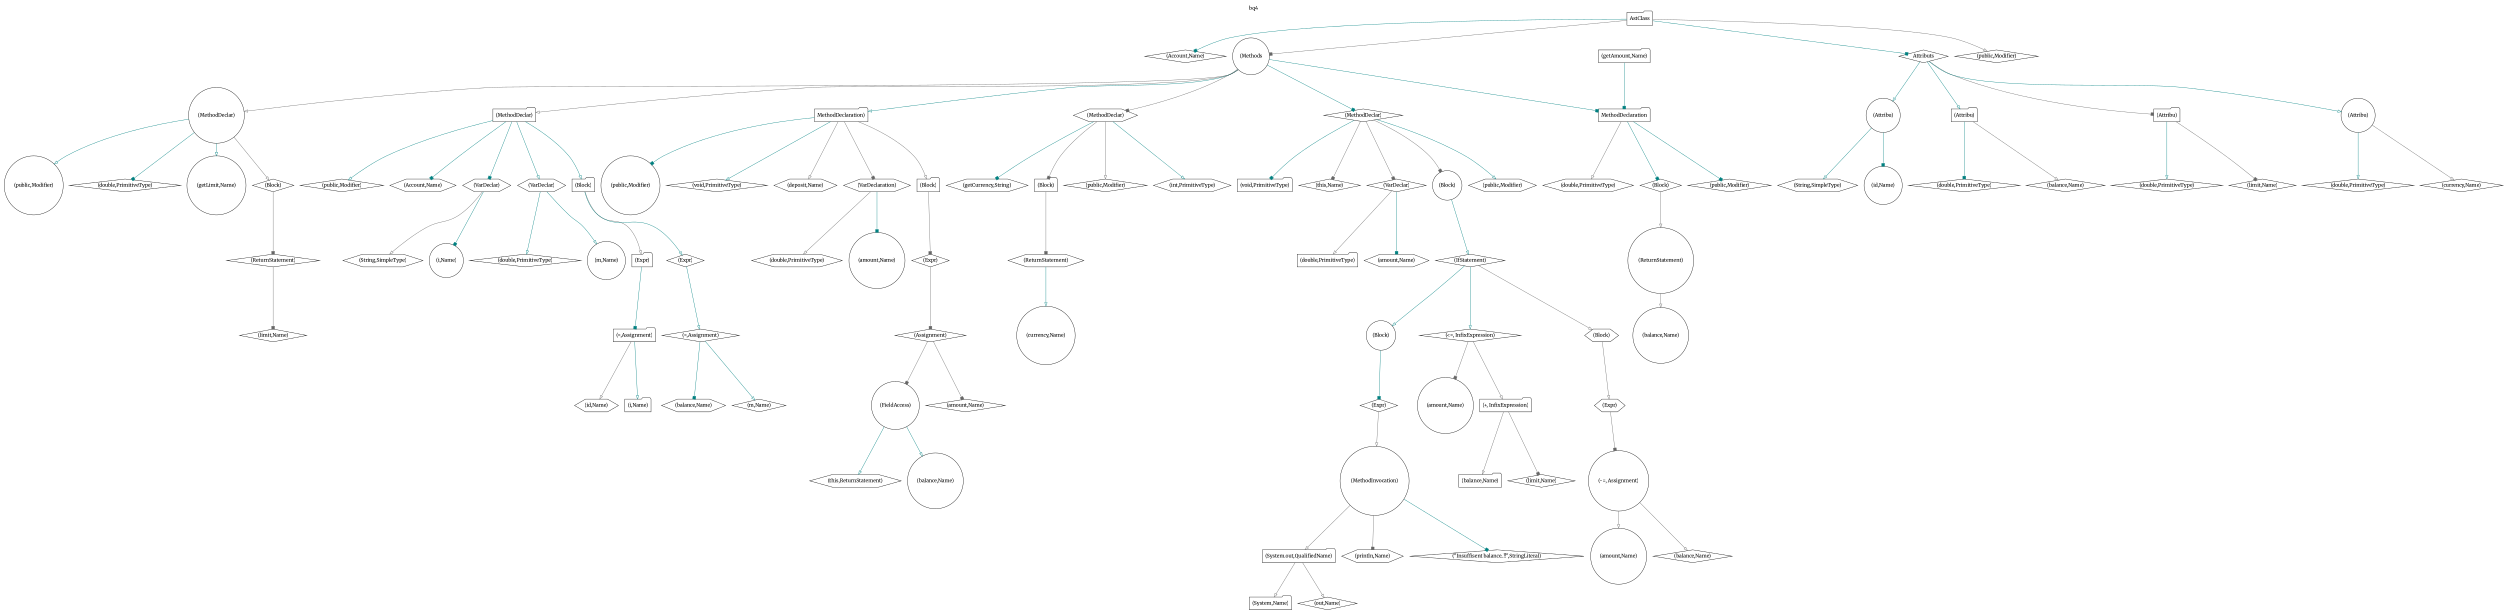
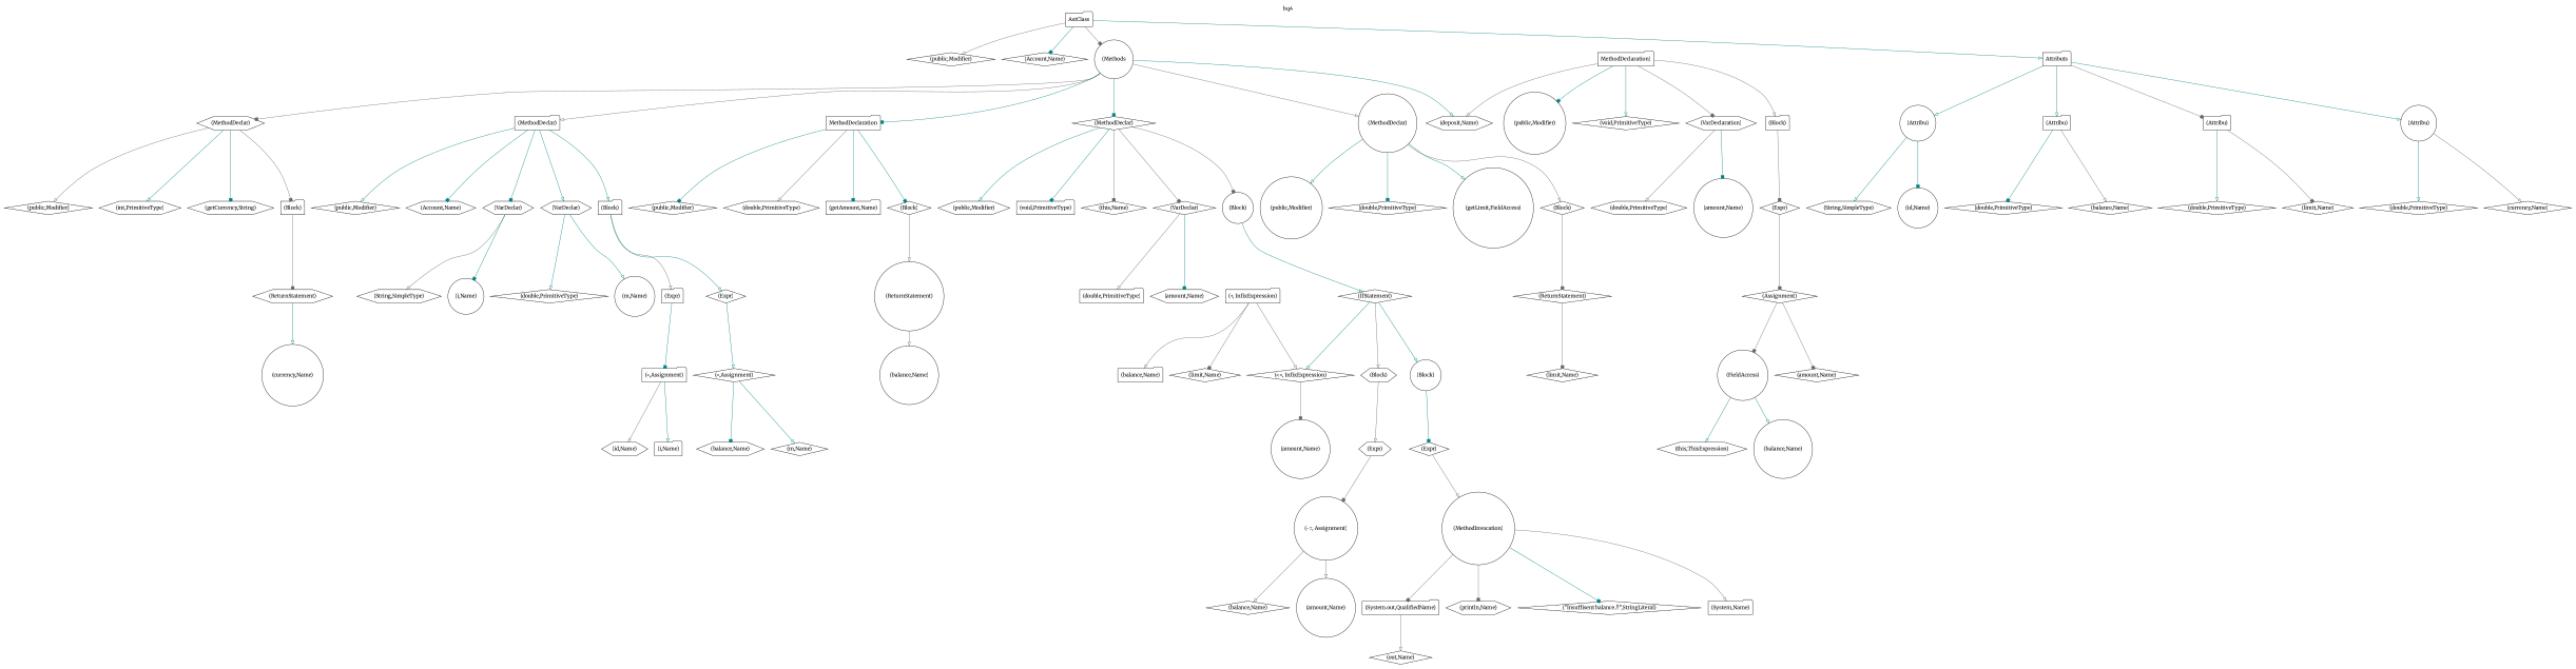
  digraph {
    concentrate=true
    fontname=Merriweather
    label=bq4
    labelloc=t
    node [fontname=Merriweather shape=diamond]
    edge [arrowhead=onormal color=teal fontname=Merriweather]
    n1 [label=AstClass shape=folder]
    n2 [label="(public,Modifier)"]
    n3 [label="(Account,Name)"]
    n4 [label="(Methods" shape=circle]
-   Attributs [lable="(Attributs)"]
+   Attributs [lable="(Attributs)" shape=folder]
    n6 [label="(MethodDeclar)" shape=hexagon]
    n7 [label="(MethodDeclar)" shape=folder]
    n8 [label="MethodDeclaration)" shape=folder]
    n9 [label=MethodDeclaration shape=folder]
    n10 [label="(MethodDeclar)"]
    n11 [label="(MethodDeclar)" shape=circle]
    n12 [label="(Attribu)" shape=circle]
    n13 [label="(Attribu)" shape=folder]
    n14 [label="(Attribu)" shape=folder]
    n15 [label="(Attribu)" shape=circle]
    n16 [label="(public,Modifier)"]
    n17 [label="(int,PrimitiveType)" shape=hexagon]
    n18 [label="(getCurrency,String)" shape=hexagon]
    n19 [label="(Block)" shape=folder]
    n20 [label="(public,Modifier)"]
    n21 [label="(Account,Name)" shape=hexagon]
    n22 [label="(VarDeclar)" shape=hexagon]
    n23 [label="(VarDeclar)" shape=hexagon]
    n24 [label="(Block)" shape=folder]
    n25 [label="(public,Modifier)" shape=circle]
    n26 [label="(void,PrimitiveType)"]
    n27 [label="(deposit,Name)" shape=hexagon]
    n28 [label="(VarDeclaration)" shape=hexagon]
    n29 [label="(Block)" shape=folder]
    n30 [label="(public,Modifier)"]
    n31 [label="(double,PrimitiveType)" shape=hexagon]
    n32 [label="(getAmount,Name)" shape=folder]
    n33 [label="(Block)"]
    n34 [label="(public,Modifier)" shape=hexagon]
    n35 [label="(void,PrimitiveType)" shape=folder]
    n36 [label="(this,Name)"]
    n37 [label="(VarDeclar)"]
    n38 [label="(Block)" shape=circle]
    n39 [label="(public,Modifier)" shape=circle]
    n40 [label="(double,PrimitiveType)"]
-   n41 [label="(getLimit,Name)" shape=circle]
+   n41 [label="(getLimit,FieldAccess)" shape=circle]
    n42 [label="(Block)"]
    n43 [label="(String,SimpleType)" shape=hexagon]
    n44 [label="(id,Name)" shape=circle]
    n45 [label="(double,PrimitiveType)"]
    n46 [label="(balance,Name)"]
    n47 [label="(double,PrimitiveType)"]
    n48 [label="(limit,Name)"]
    n49 [label="(double,PrimitiveType)"]
    n50 [label="(currency,Name)"]
    n51 [label="(ReturnStatement)" shape=hexagon]
    n52 [label="(currency,Name)" shape=circle]
    n53 [label="(String,SimpleType)" shape=hexagon]
    n54 [label="(i,Name)" shape=circle]
    n55 [label="(double,PrimitiveType)"]
    n56 [label="(m,Name)" shape=circle]
    n57 [label="(Expr)" shape=folder]
    n58 [label="(Expr)"]
    n59 [label="(=,Assignment)" shape=folder]
    n60 [label="(=,Assignment)"]
    n61 [label="(id,Name)" shape=hexagon]
    n62 [label="(i,Name)" shape=folder]
    n63 [label="(balance,Name)" shape=hexagon]
    n64 [label="(m,Name)"]
    n65 [label="(double,PrimitiveType)" shape=hexagon]
    n66 [label="(amount,Name)" shape=circle]
    n67 [label="(Expr)"]
    n68 [label="(Assignment)"]
    n69 [label="(FieldAccess)" shape=circle]
    n70 [label="(amount,Name)"]
-   n71 [label="(this,ReturnStatement)" shape=hexagon]
+   n71 [label="(this,ThisExpression)" shape=hexagon]
    n72 [label="(balance,Name)" shape=circle]
    n73 [label="(ReturnStatement)" shape=circle]
    n74 [label="(balance,Name)" shape=circle]
    n75 [label="(double,PrimitiveType)" shape=folder]
    n76 [label="(amount,Name)" shape=hexagon]
    n77 [label="(IfStatement)"]
    n78 [label="(<=, InfixExpression)"]
    n79 [label="(Block)" shape=hexagon]
    n80 [label="(Block)" shape=circle]
    n81 [label="(amount,Name)" shape=circle]
    n82 [label="(+, InfixExpression)" shape=folder]
    n83 [label="(Expr)" shape=hexagon]
    n84 [label="(Expr)"]
    n85 [label="(balance,Name)" shape=folder]
    n86 [label="(limit,Name)"]
    n87 [label="(-=, Assignment)" shape=circle]
    n88 [label="(balance,Name)"]
    n89 [label="(amount,Name)" shape=circle]
    n90 [label="(MethodInvocation)" shape=circle]
    n91 [label="(System.out,QualifiedName)" shape=folder]
    n92 [label="(println,Name)" shape=hexagon]
    n93 [label="(\"Insuffisent balance..!!\",StringLiteral)"]
    n94 [label="(System,Name)" shape=folder]
    n95 [label="(out,Name)"]
    n96 [label="(ReturnStatement)"]
    n97 [label="(limit,Name)"]
    n1 -> n2 [color=gray40]
    n1 -> n3 [arrowhead=box]
    n1 -> n4 [arrowhead=box color=gray40]
-   n1 -> Attributs [arrowhead=box]
+   n1 -> Attributs
    n4 -> n6 [arrowhead=box color=gray40]
    n4 -> n7 [color=gray40]
-   n4 -> n8
+   n4 -> n27
    n4 -> n9 [arrowhead=box]
    n4 -> n10 [arrowhead=box]
    n4 -> n11 [color=gray40]
    Attributs -> n12
    Attributs -> n13
    Attributs -> n14 [arrowhead=box color=gray40]
    Attributs -> n15
    n6 -> n16 [color=gray40]
    n6 -> n17
    n6 -> n18 [arrowhead=box]
    n6 -> n19 [arrowhead=box color=gray40]
    n7 -> n20
    n7 -> n21 [arrowhead=box]
    n7 -> n22 [arrowhead=box]
    n7 -> n23
    n7 -> n24
    n8 -> n25 [arrowhead=box]
    n8 -> n26
    n8 -> n27 [color=gray40]
    n8 -> n28 [arrowhead=box color=gray40]
    n8 -> n29 [color=gray40]
    n9 -> n30 [arrowhead=box]
    n9 -> n31 [color=gray40]
-   n32 -> n9 [arrowhead=box]
+   n9 -> n32 [arrowhead=box]
    n9 -> n33 [arrowhead=box]
    n10 -> n34
    n10 -> n35 [arrowhead=box]
    n10 -> n36 [arrowhead=box color=gray40]
    n10 -> n37 [arrowhead=box color=gray40]
    n10 -> n38 [arrowhead=box color=gray40]
    n11 -> n39
    n11 -> n40 [arrowhead=box]
    n11 -> n41
    n11 -> n42 [color=gray40]
    n12 -> n43
    n12 -> n44 [arrowhead=box]
    n13 -> n45 [arrowhead=box]
    n13 -> n46 [color=gray40]
    n14 -> n47
    n14 -> n48 [arrowhead=box color=gray40]
    n15 -> n49
    n15 -> n50 [color=gray40]
    n19 -> n51 [arrowhead=box color=gray40]
    n22 -> n53 [color=gray40]
    n22 -> n54 [arrowhead=box]
    n23 -> n55
    n23 -> n56
    n24 -> n57 [color=gray40]
    n24 -> n58
    n28 -> n65 [color=gray40]
    n28 -> n66 [arrowhead=box]
    n29 -> n67 [arrowhead=box color=gray40]
    n33 -> n73 [color=gray40]
    n37 -> n75 [color=gray40]
    n37 -> n76 [arrowhead=box]
    n38 -> n77
    n42 -> n96 [arrowhead=box color=gray40]
    n51 -> n52
    n57 -> n59 [arrowhead=box]
    n58 -> n60
    n59 -> n61 [color=gray40]
    n59 -> n62
    n60 -> n63 [arrowhead=box]
    n60 -> n64
    n67 -> n68 [arrowhead=box color=gray40]
    n68 -> n69 [arrowhead=box color=gray40]
    n68 -> n70 [arrowhead=box color=gray40]
    n69 -> n71
    n69 -> n72
    n73 -> n74 [color=gray40]
    n77 -> n78
    n77 -> n79 [color=gray40]
    n77 -> n80
    n78 -> n81 [arrowhead=box color=gray40]
-   n78 -> n82 [color=gray40]
+   n82 -> n78 [color=gray40]
    n79 -> n83 [color=gray40]
    n80 -> n84 [arrowhead=box]
    n82 -> n85 [color=gray40]
    n82 -> n86 [arrowhead=box color=gray40]
    n83 -> n87 [arrowhead=box color=gray40]
    n84 -> n90 [color=gray40]
    n87 -> n88 [color=gray40]
    n87 -> n89 [color=gray40]
-   n90 -> n91 [color=gray40]
+   n90 -> n91 [arrowhead=box color=gray40]
    n90 -> n92 [arrowhead=box color=gray40]
    n90 -> n93 [arrowhead=box]
-   n91 -> n94 [color=gray40]
+   n90 -> n94 [color=gray40]
    n91 -> n95 [color=gray40]
    n96 -> n97 [arrowhead=box color=gray40]
  }
